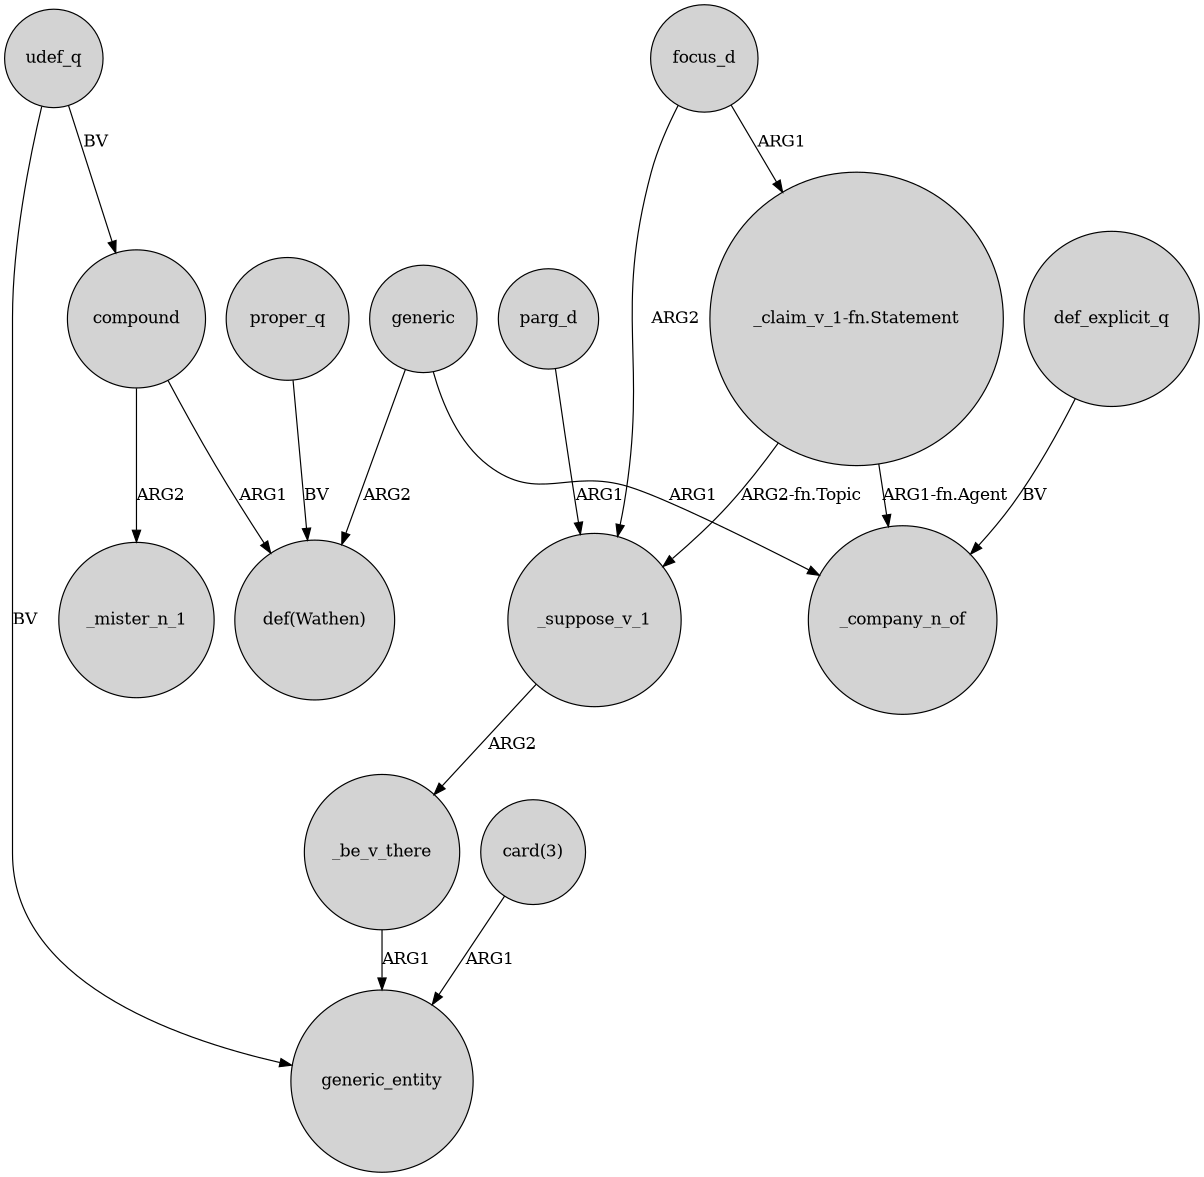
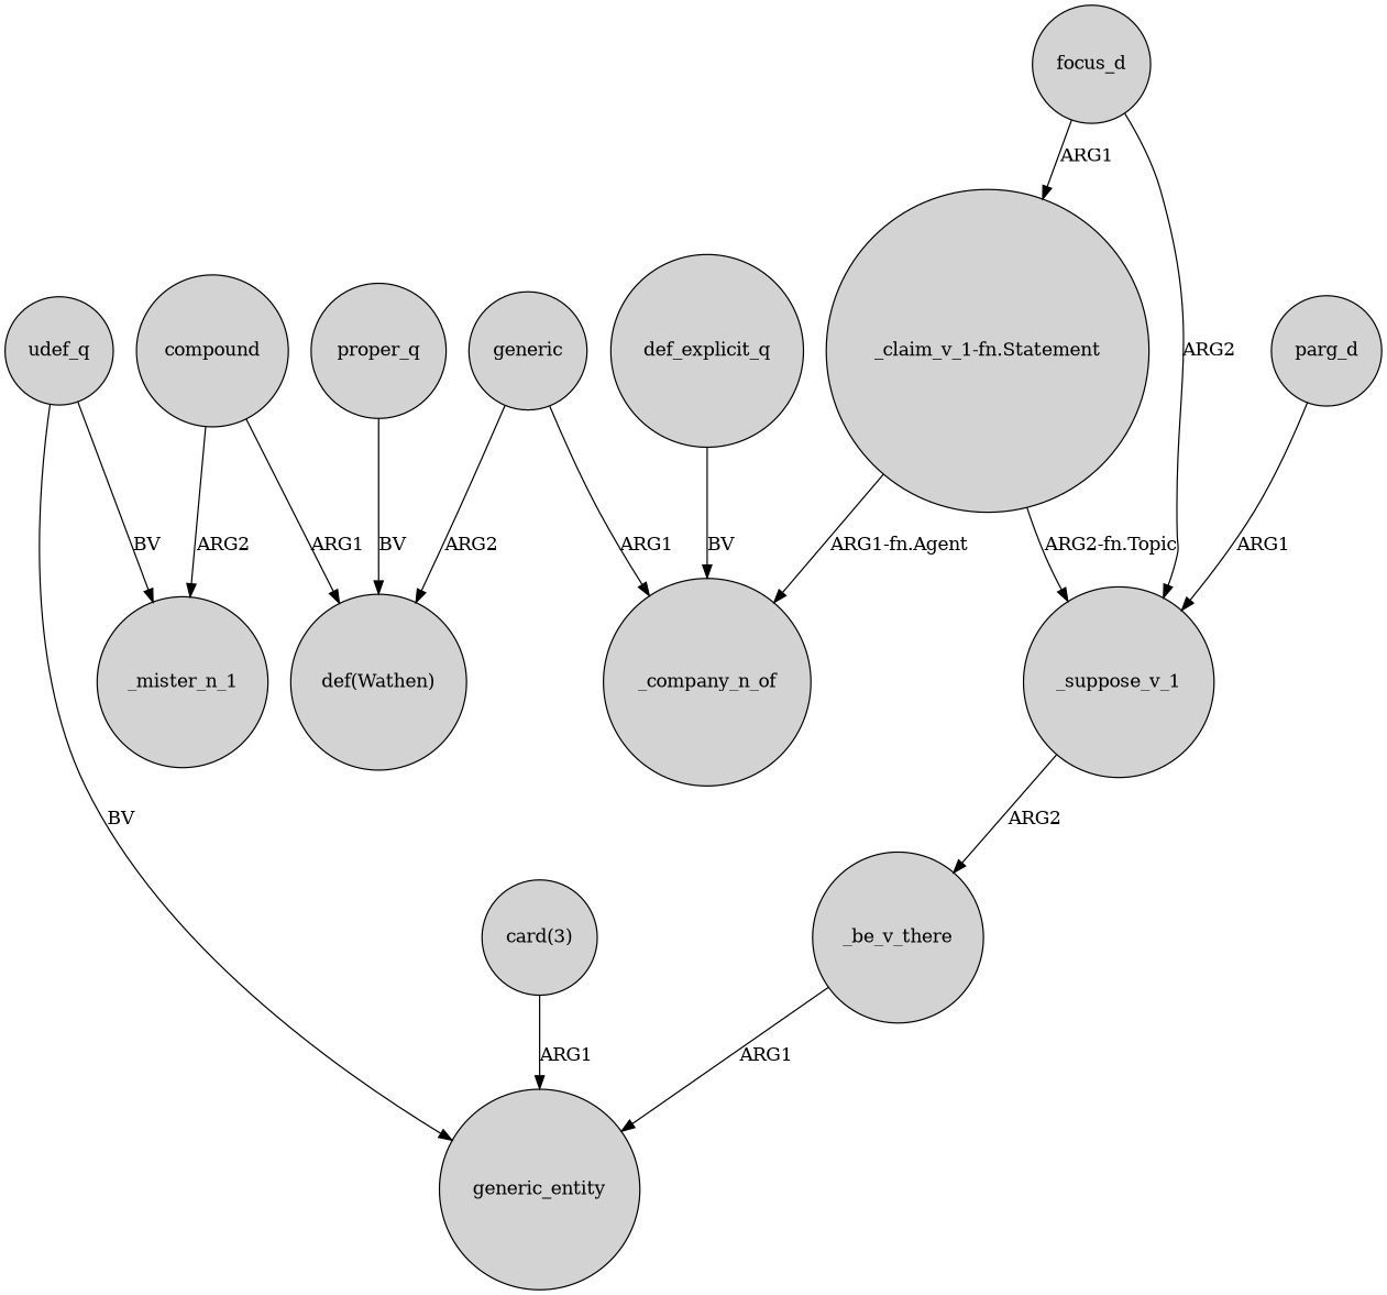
  digraph {
    node [shape=circle style=filled]
    udef_q
    _mister_n_1
    generic_entity
    compound
    n5 [label="def(Wathen)"]
    n6 [label=generic]
    _company_n_of
    focus_d
    _suppose_v_1
    "_claim_v_1-fn.Statement"
    _be_v_there
    "card(3)"
    def_explicit_q
    proper_q
    parg_d
-   udef_q -> compound [label=BV]
+   udef_q -> _mister_n_1 [label=BV]
    udef_q -> generic_entity [label=BV]
    compound -> _mister_n_1 [label=ARG2]
    compound -> n5 [label=ARG1]
    n6 -> n5 [label=ARG2]
    n6 -> _company_n_of [label=ARG1]
    focus_d -> _suppose_v_1 [label=ARG2]
    focus_d -> "_claim_v_1-fn.Statement" [label=ARG1]
    _suppose_v_1 -> _be_v_there [label=ARG2]
    "_claim_v_1-fn.Statement" -> _company_n_of [label="ARG1-fn.Agent"]
    "_claim_v_1-fn.Statement" -> _suppose_v_1 [label="ARG2-fn.Topic"]
    _be_v_there -> generic_entity [label=ARG1]
    "card(3)" -> generic_entity [label=ARG1]
    def_explicit_q -> _company_n_of [label=BV]
    proper_q -> n5 [label=BV]
    parg_d -> _suppose_v_1 [label=ARG1]
  }
